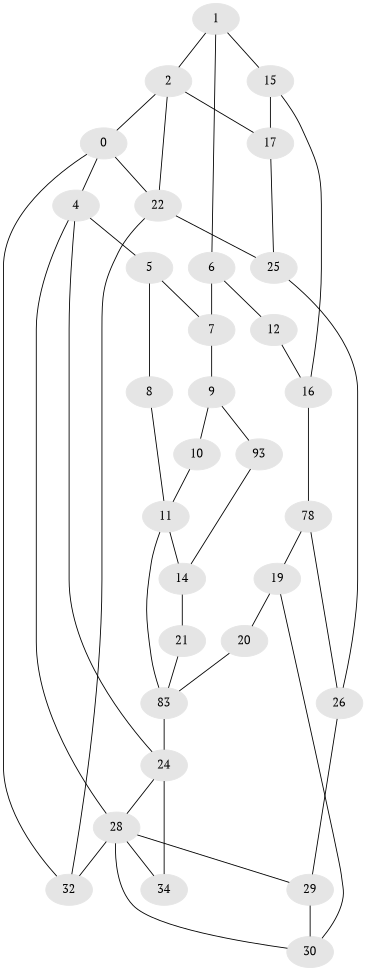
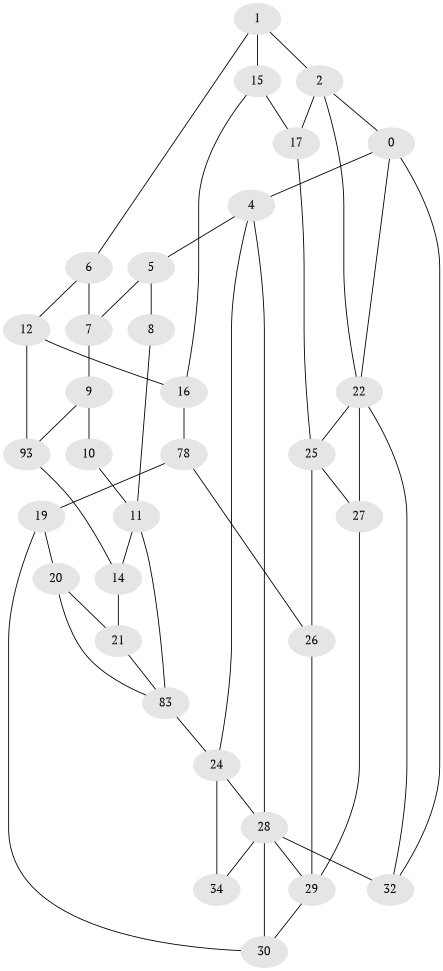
  graph {
    fontname="PT Serif"
    node [color=gray90 fontname="PT Serif" style=filled]
    edge [fontname="PT Serif" weight=1.0]
    1
    2
    6
    15
    n5 [label=0]
    17
    22
    7
    12
    16
    4
    32
    25
+   27
    5
    24
    28
    8
    n19 [label=34]
    30
    29
    9
    11
    n24 [label=93]
    10
    14
    n27 [label=83]
    21
    n29 [label=78]
    19
    26
    20
    1 -- 2
    1 -- 6
    1 -- 15
    2 -- n5
    2 -- 17 [weight=2.0]
    2 -- 22
    6 -- 7
    6 -- 12
    15 -- 17 [weight=2.0]
    15 -- 16
    n5 -- 22
    n5 -- 4
    n5 -- 32
    17 -- 25 [weight=2.0]
    22 -- 32
    22 -- 25
+   22 -- 27 [weight=2.0]
    7 -- 9
    12 -- 16
+   12 -- n24
    16 -- n29
    4 -- 5
    4 -- 24
    4 -- 28
+   25 -- 27
    25 -- 26
+   27 -- 29 [weight=2.0]
    5 -- 7
    5 -- 8 [weight=2.0]
    24 -- 28
    24 -- n19 [weight=2.0]
    28 -- 32 [weight=2.0]
    28 -- n19
    28 -- 30
    28 -- 29
    8 -- 11 [weight=2.0]
    29 -- 30
    9 -- n24
    9 -- 10
    11 -- 14
    11 -- n27
    n24 -- 14
    10 -- 11 [weight=2.0]
    14 -- 21
    n27 -- 24 [weight=2.0]
    21 -- n27
    n29 -- 19
    n29 -- 26
    19 -- 30
    19 -- 20
    26 -- 29 [weight=2.0]
    20 -- n27
+   20 -- 21
  }
